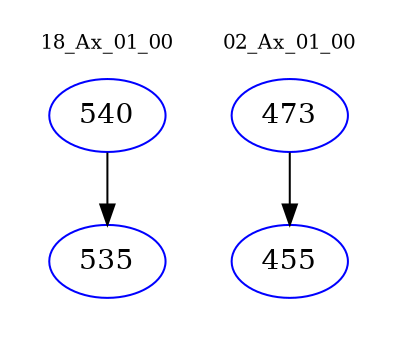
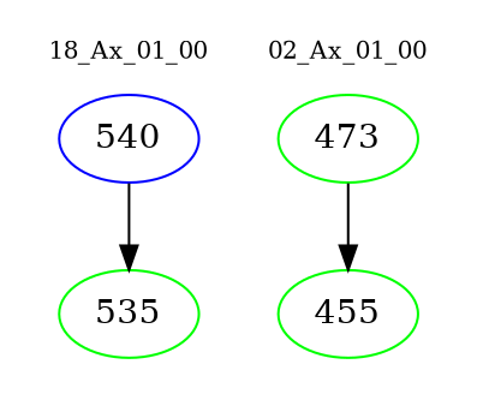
  digraph {
    node [color=blue]
    edge [color=black]
    n1 [label=540]
-   n2 [label=535]
-   n3 [label=473]
-   n4 [label=455]
+   n2 [color=green label=535]
+   n3 [color=green label=473]
+   n4 [color=green label=455]
    subgraph cluster_1 {
      color=white
      fontsize=10
      label="18_Ax_01_00"
      n1
      n2
    }
    subgraph cluster_2 {
      color=white
      fontsize=10
      label="02_Ax_01_00"
      n3
      n4
    }
    n1 -> n2
    n3 -> n4
  }
